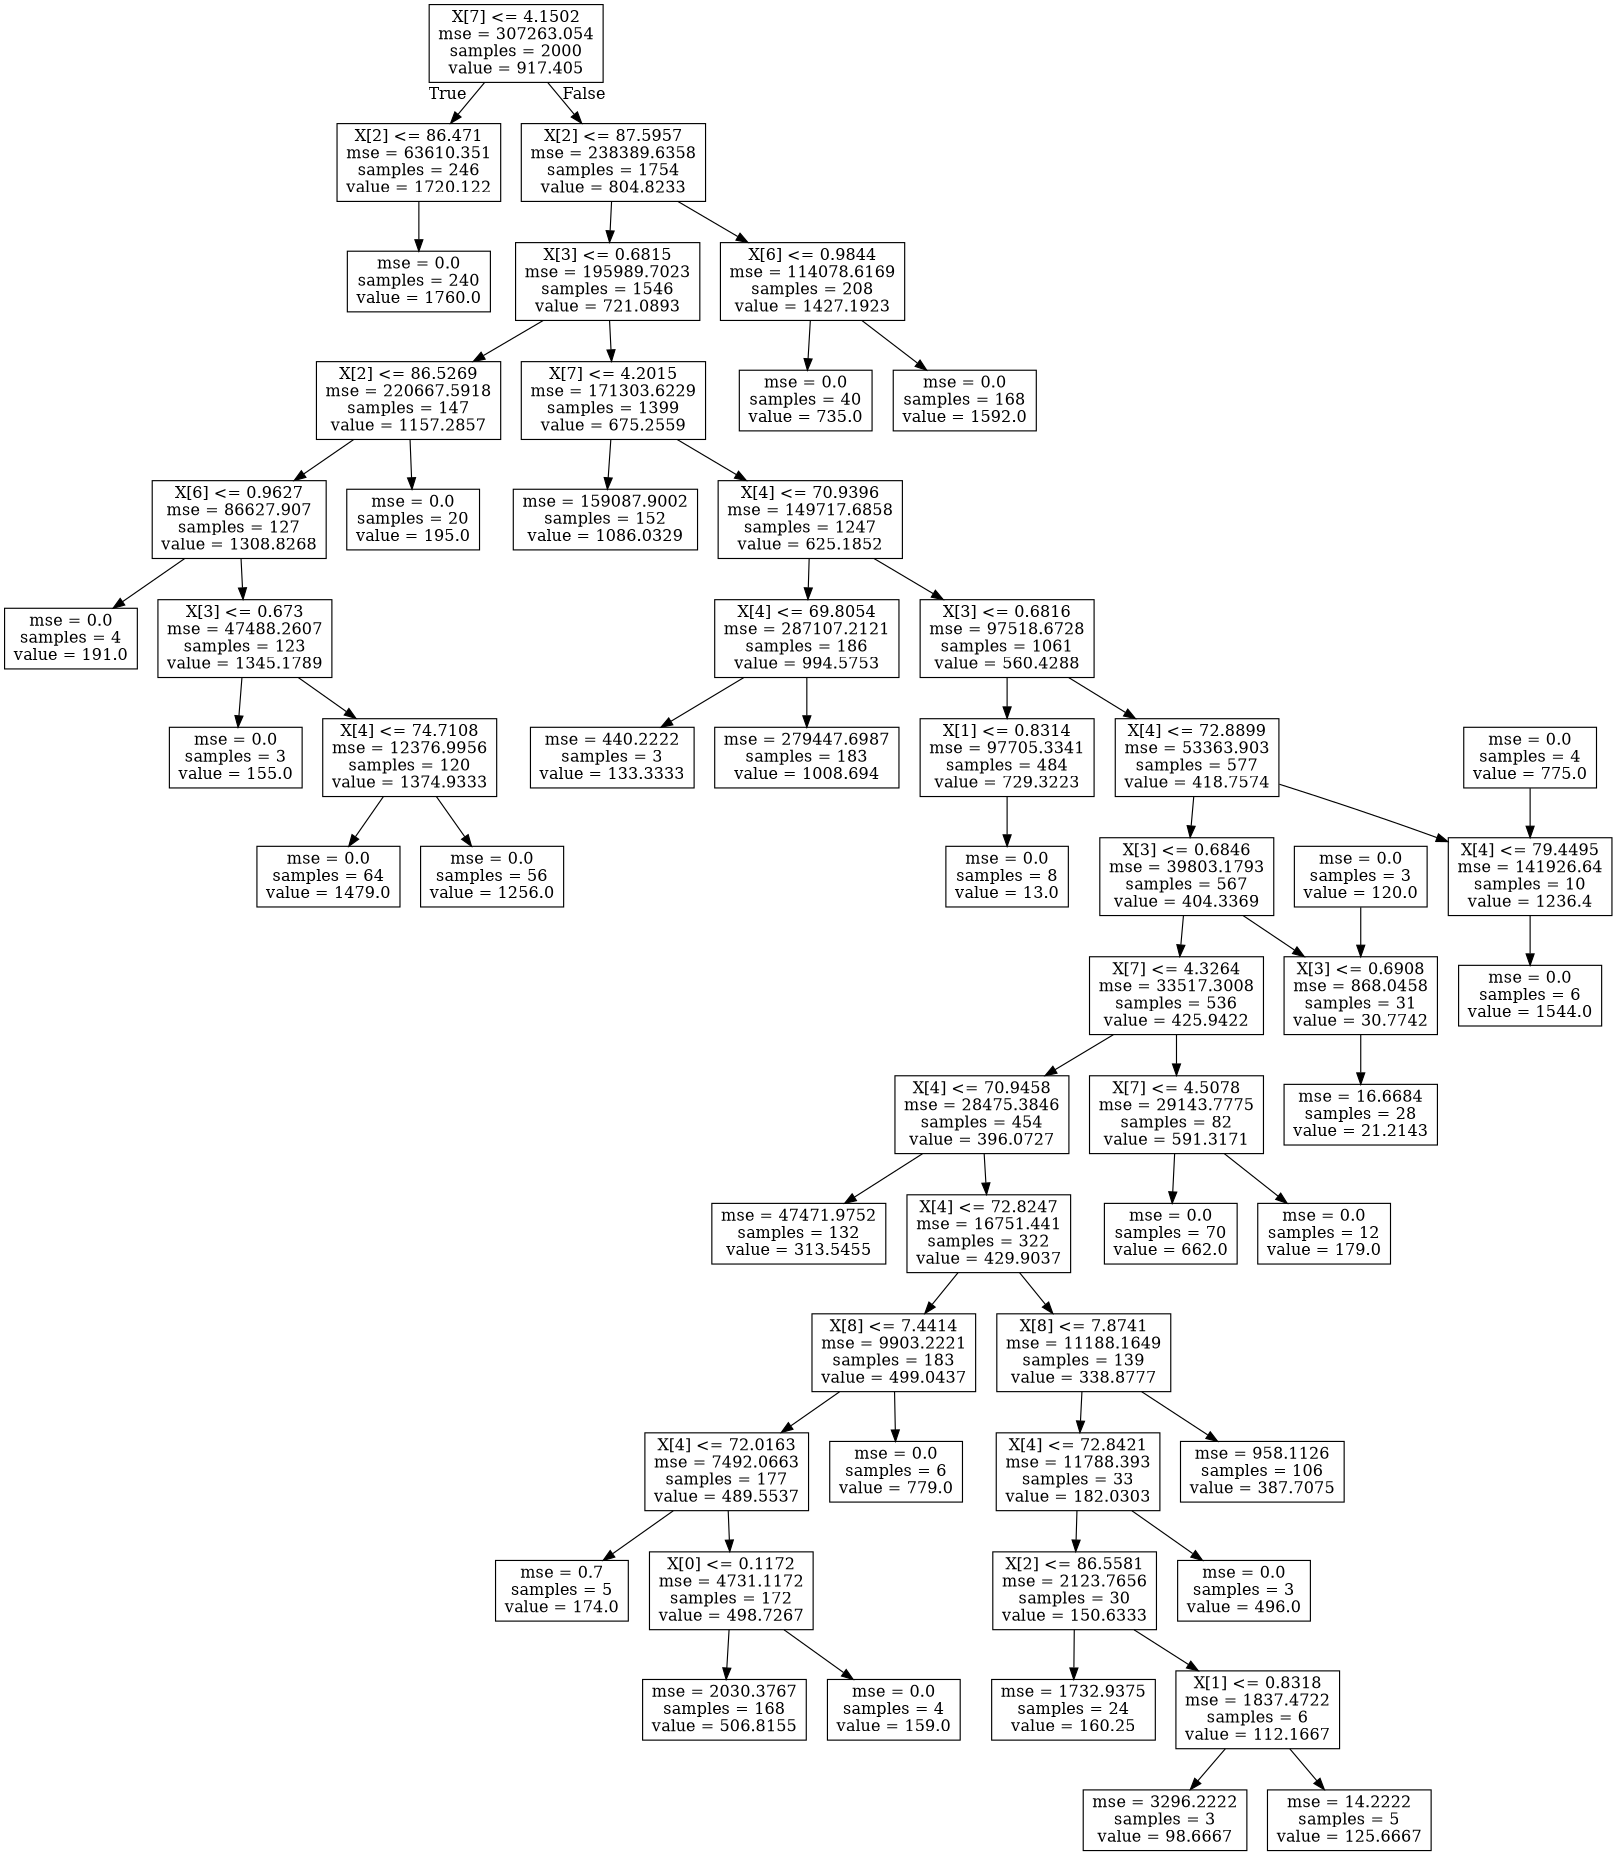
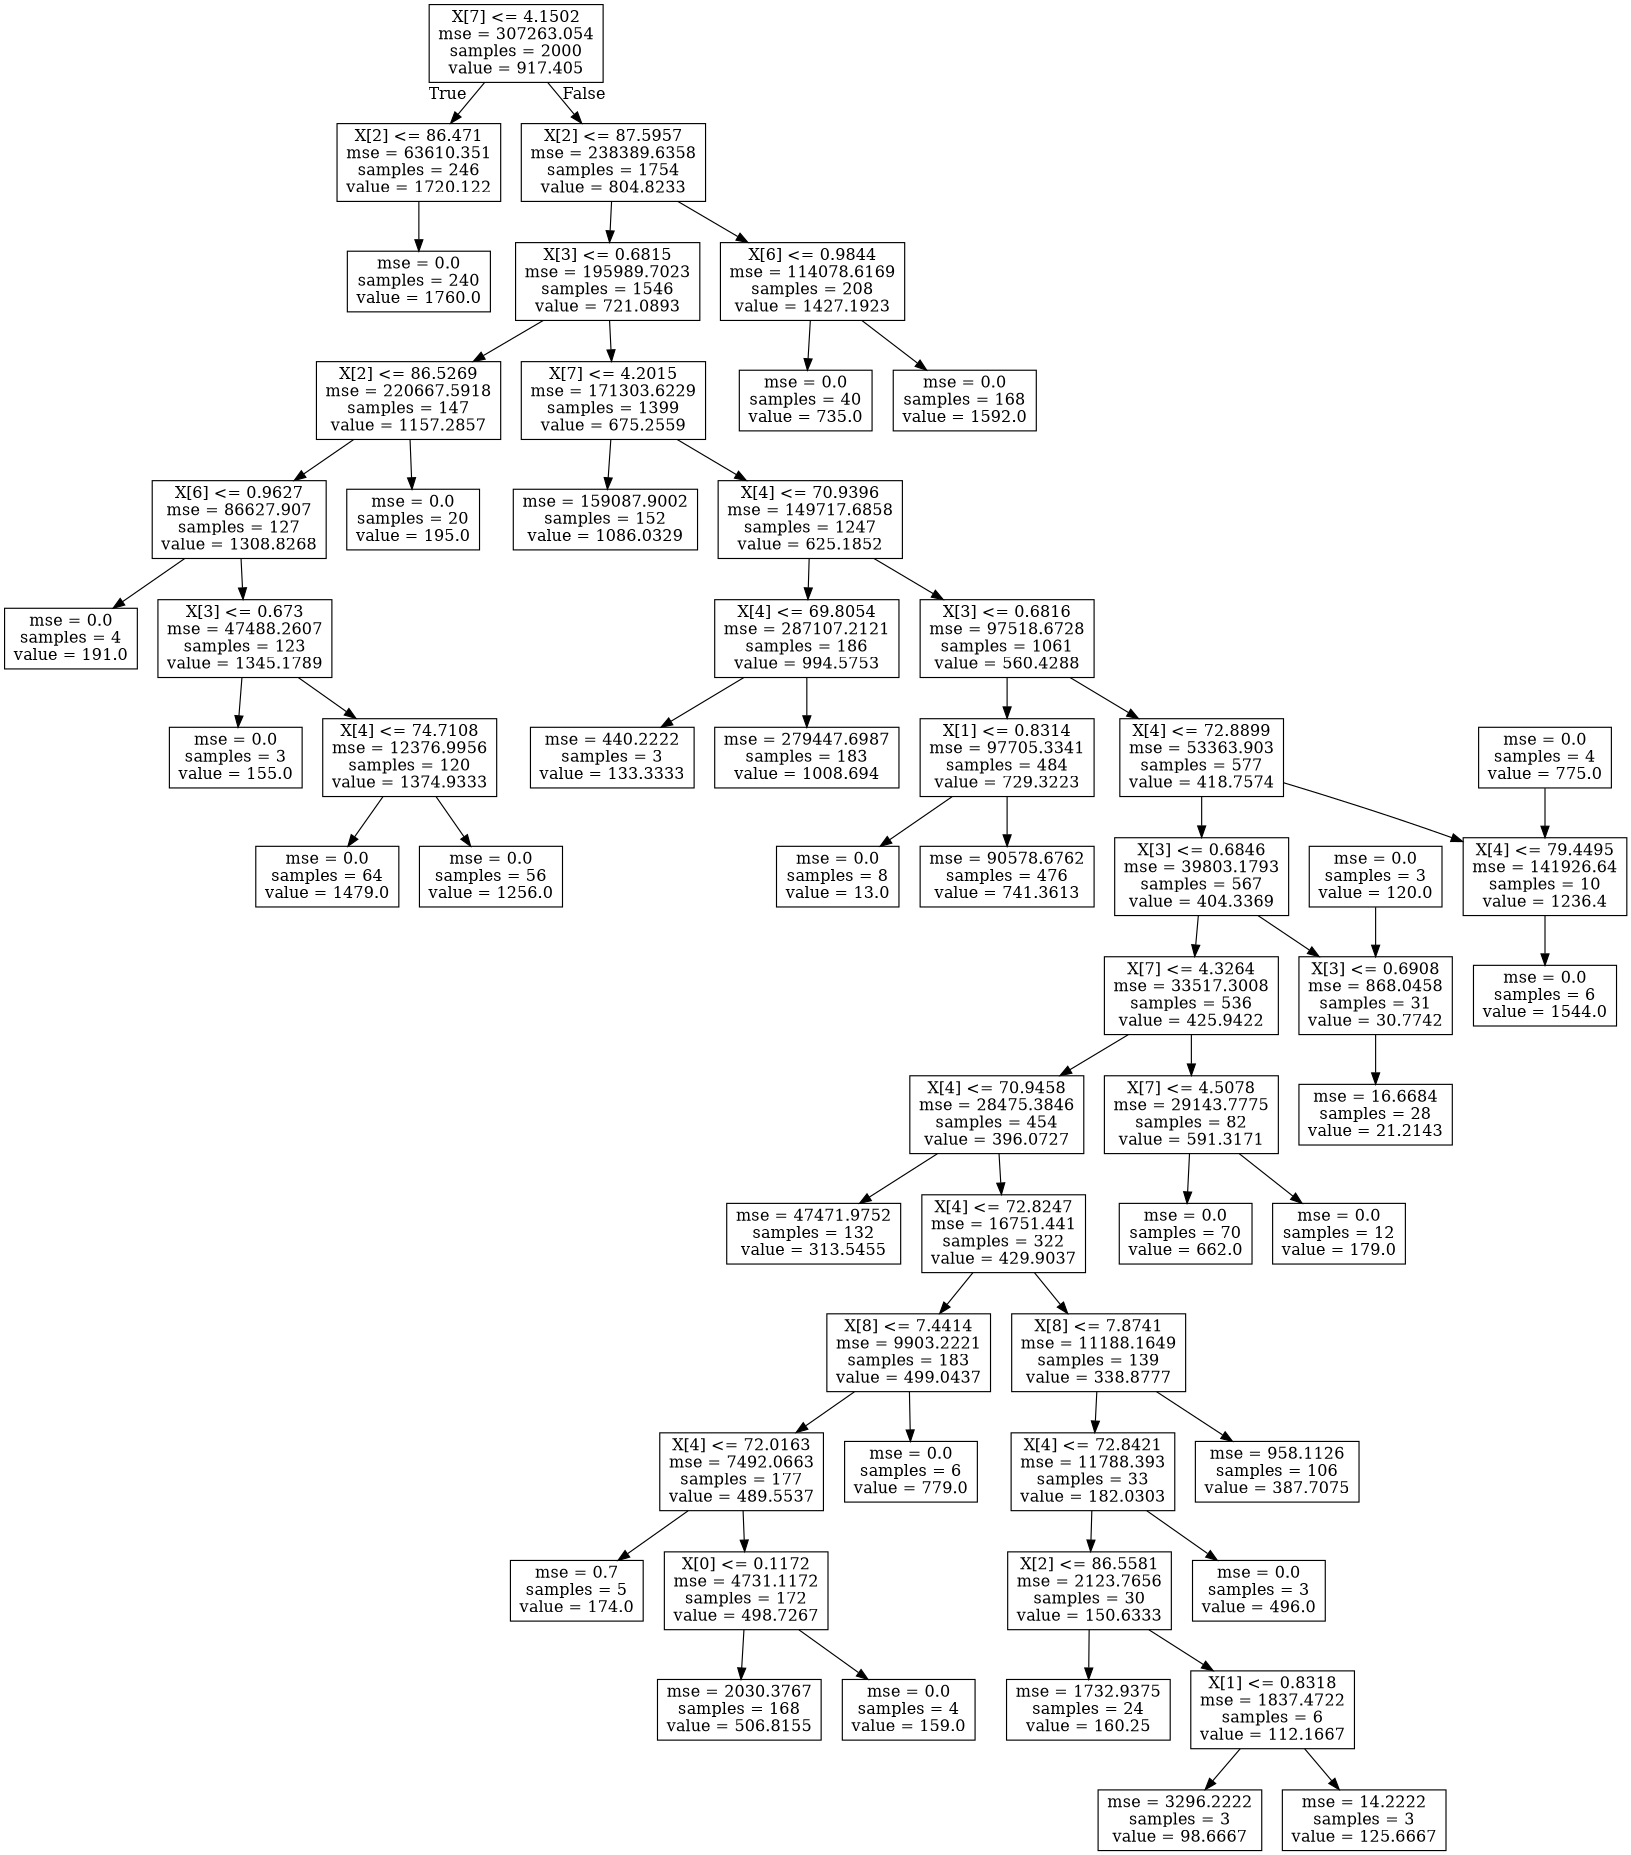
  digraph {
    node [shape=box]
    n1 [label="X[7] <= 4.1502\nmse = 307263.054\nsamples = 2000\nvalue = 917.405"]
    n2 [label="X[2] <= 86.471\nmse = 63610.351\nsamples = 246\nvalue = 1720.122"]
    n3 [label="X[2] <= 87.5957\nmse = 238389.6358\nsamples = 1754\nvalue = 804.8233"]
    n4 [label="mse = 0.0\nsamples = 240\nvalue = 1760.0"]
    n5 [label="X[3] <= 0.6815\nmse = 195989.7023\nsamples = 1546\nvalue = 721.0893"]
    n6 [label="X[6] <= 0.9844\nmse = 114078.6169\nsamples = 208\nvalue = 1427.1923"]
    n7 [label="X[2] <= 86.5269\nmse = 220667.5918\nsamples = 147\nvalue = 1157.2857"]
    n8 [label="X[7] <= 4.2015\nmse = 171303.6229\nsamples = 1399\nvalue = 675.2559"]
    n9 [label="mse = 0.0\nsamples = 40\nvalue = 735.0"]
    n10 [label="mse = 0.0\nsamples = 168\nvalue = 1592.0"]
    n11 [label="X[6] <= 0.9627\nmse = 86627.907\nsamples = 127\nvalue = 1308.8268"]
    n12 [label="mse = 0.0\nsamples = 20\nvalue = 195.0"]
    n13 [label="mse = 159087.9002\nsamples = 152\nvalue = 1086.0329"]
    n14 [label="X[4] <= 70.9396\nmse = 149717.6858\nsamples = 1247\nvalue = 625.1852"]
    n15 [label="mse = 0.0\nsamples = 4\nvalue = 191.0"]
    n16 [label="X[3] <= 0.673\nmse = 47488.2607\nsamples = 123\nvalue = 1345.1789"]
    n17 [label="mse = 0.0\nsamples = 3\nvalue = 155.0"]
    n18 [label="X[4] <= 74.7108\nmse = 12376.9956\nsamples = 120\nvalue = 1374.9333"]
    n19 [label="mse = 0.0\nsamples = 64\nvalue = 1479.0"]
    n20 [label="mse = 0.0\nsamples = 56\nvalue = 1256.0"]
    n21 [label="X[4] <= 69.8054\nmse = 287107.2121\nsamples = 186\nvalue = 994.5753"]
    n22 [label="X[3] <= 0.6816\nmse = 97518.6728\nsamples = 1061\nvalue = 560.4288"]
    n23 [label="mse = 440.2222\nsamples = 3\nvalue = 133.3333"]
    n24 [label="mse = 279447.6987\nsamples = 183\nvalue = 1008.694"]
    n25 [label="X[1] <= 0.8314\nmse = 97705.3341\nsamples = 484\nvalue = 729.3223"]
    n26 [label="X[4] <= 72.8899\nmse = 53363.903\nsamples = 577\nvalue = 418.7574"]
    n27 [label="mse = 0.0\nsamples = 8\nvalue = 13.0"]
+   n28 [label="mse = 90578.6762\nsamples = 476\nvalue = 741.3613"]
    n29 [label="X[3] <= 0.6846\nmse = 39803.1793\nsamples = 567\nvalue = 404.3369"]
    n30 [label="X[4] <= 79.4495\nmse = 141926.64\nsamples = 10\nvalue = 1236.4"]
    n31 [label="X[7] <= 4.3264\nmse = 33517.3008\nsamples = 536\nvalue = 425.9422"]
    n32 [label="X[3] <= 0.6908\nmse = 868.0458\nsamples = 31\nvalue = 30.7742"]
    n33 [label="mse = 0.0\nsamples = 6\nvalue = 1544.0"]
    n34 [label="X[4] <= 70.9458\nmse = 28475.3846\nsamples = 454\nvalue = 396.0727"]
    n35 [label="X[7] <= 4.5078\nmse = 29143.7775\nsamples = 82\nvalue = 591.3171"]
    n36 [label="mse = 16.6684\nsamples = 28\nvalue = 21.2143"]
    n37 [label="mse = 47471.9752\nsamples = 132\nvalue = 313.5455"]
    n38 [label="X[4] <= 72.8247\nmse = 16751.441\nsamples = 322\nvalue = 429.9037"]
    n39 [label="mse = 0.0\nsamples = 70\nvalue = 662.0"]
    n40 [label="mse = 0.0\nsamples = 12\nvalue = 179.0"]
    n41 [label="X[8] <= 7.4414\nmse = 9903.2221\nsamples = 183\nvalue = 499.0437"]
    n42 [label="X[8] <= 7.8741\nmse = 11188.1649\nsamples = 139\nvalue = 338.8777"]
    n43 [label="X[4] <= 72.0163\nmse = 7492.0663\nsamples = 177\nvalue = 489.5537"]
    n44 [label="mse = 0.0\nsamples = 6\nvalue = 779.0"]
    n45 [label="X[4] <= 72.8421\nmse = 11788.393\nsamples = 33\nvalue = 182.0303"]
    n46 [label="mse = 958.1126\nsamples = 106\nvalue = 387.7075"]
    n47 [label="mse = 0.7\nsamples = 5\nvalue = 174.0"]
    n48 [label="X[0] <= 0.1172\nmse = 4731.1172\nsamples = 172\nvalue = 498.7267"]
    n49 [label="mse = 2030.3767\nsamples = 168\nvalue = 506.8155"]
    n50 [label="mse = 0.0\nsamples = 4\nvalue = 159.0"]
    n51 [label="X[2] <= 86.5581\nmse = 2123.7656\nsamples = 30\nvalue = 150.6333"]
    n52 [label="mse = 0.0\nsamples = 3\nvalue = 496.0"]
    n53 [label="mse = 1732.9375\nsamples = 24\nvalue = 160.25"]
    n54 [label="X[1] <= 0.8318\nmse = 1837.4722\nsamples = 6\nvalue = 112.1667"]
    n55 [label="mse = 3296.2222\nsamples = 3\nvalue = 98.6667"]
-   n56 [label="mse = 14.2222\nsamples = 5\nvalue = 125.6667"]
+   n56 [label="mse = 14.2222\nsamples = 3\nvalue = 125.6667"]
    n57 [label="mse = 0.0\nsamples = 3\nvalue = 120.0"]
    n58 [label="mse = 0.0\nsamples = 4\nvalue = 775.0"]
    n1 -> n2 [headlabel=True labelangle=45 labeldistance=2.5]
    n1 -> n3 [headlabel=False labelangle=-45 labeldistance=2.5]
    n2 -> n4
    n3 -> n5
    n3 -> n6
    n5 -> n7
    n5 -> n8
    n6 -> n9
    n6 -> n10
    n7 -> n11
    n7 -> n12
    n8 -> n13
    n8 -> n14
    n11 -> n15
    n11 -> n16
    n14 -> n21
    n14 -> n22
    n16 -> n17
    n16 -> n18
    n18 -> n19
    n18 -> n20
    n21 -> n23
    n21 -> n24
    n22 -> n25
    n22 -> n26
    n25 -> n27
+   n25 -> n28
    n26 -> n29
    n26 -> n30
    n29 -> n31
    n29 -> n32
    n30 -> n33
    n31 -> n34
    n31 -> n35
    n32 -> n36
    n34 -> n37
    n34 -> n38
    n35 -> n39
    n35 -> n40
    n38 -> n41
    n38 -> n42
    n41 -> n43
    n41 -> n44
    n42 -> n45
    n42 -> n46
    n43 -> n47
    n43 -> n48
    n45 -> n51
    n45 -> n52
    n48 -> n49
    n48 -> n50
    n51 -> n53
    n51 -> n54
    n54 -> n55
    n54 -> n56
    n57 -> n32
    n58 -> n30
  }
